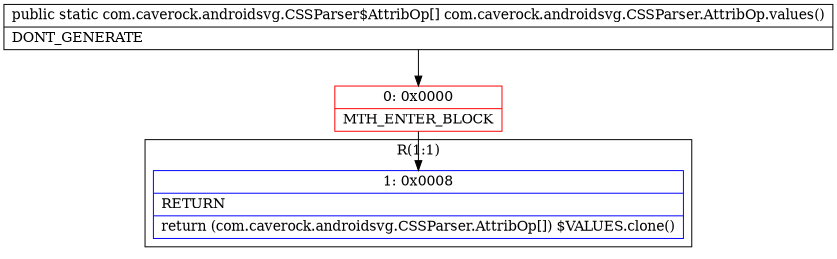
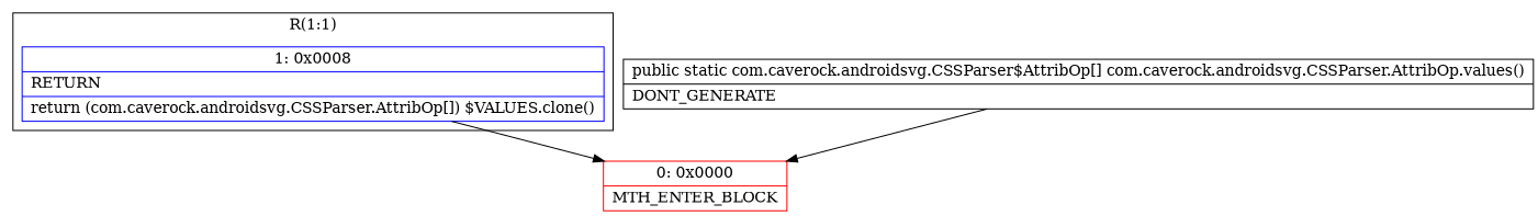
  digraph {
    node [shape=record]
    n1 [color=blue label="{1\:\ 0x0008|RETURN\l|return (com.caverock.androidsvg.CSSParser.AttribOp[]) $VALUES.clone()\l}"]
    n2 [color=red label="{0\:\ 0x0000|MTH_ENTER_BLOCK\l}"]
    n3 [label="{public static com.caverock.androidsvg.CSSParser$AttribOp[] com.caverock.androidsvg.CSSParser.AttribOp.values()  | DONT_GENERATE\l}"]
    subgraph cluster_1 {
      label="R(1:1)"
      n1
    }
-   n2 -> n1
+   n1 -> n2
    n3 -> n2
  }
